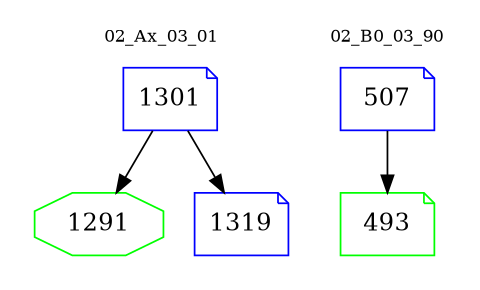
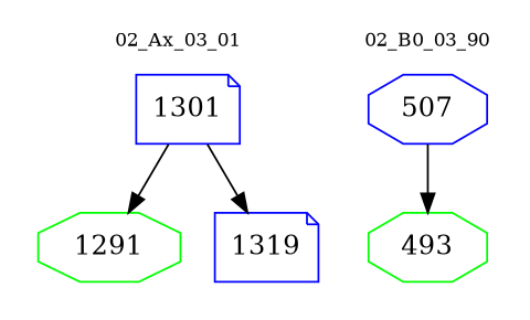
  digraph {
    node [color=blue shape=octagon]
    edge [color=black]
    n1 [label=1301 shape=note]
    n2 [color=green label=1291]
    n3 [label=1319 shape=note]
-   n4 [label=507 shape=note]
-   n5 [color=green label=493 shape=note]
+   n4 [label=507]
+   n5 [color=green label=493]
    subgraph cluster_1 {
      color=white
      fontsize=10
      label="02_Ax_03_01"
      n1
      n2
      n3
    }
    subgraph cluster_2 {
      color=white
      fontsize=10
      label="02_B0_03_90"
      n4
      n5
    }
    n1 -> n2
    n1 -> n3
    n4 -> n5
  }
